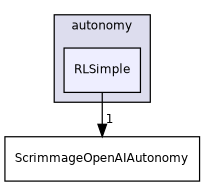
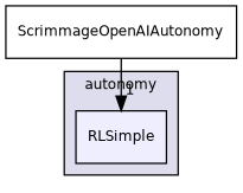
  digraph {
    compound=true
    node [fontname=Helvetica fontsize=10 shape=box]
    n1 [fillcolor="#eeeeff" label=RLSimple pencolor=black style=filled]
    n2 [label=ScrimmageOpenAIAutonomy]
    subgraph cluster_1 {
      bgcolor="#ddddee"
      fontname=Helvetica
      fontsize=10
      label=autonomy
      pencolor=black
      n1
    }
-   n1 -> n2 [headlabel=1 labeldistance=1.5 labelfontname=Helvetica labelfontsize=10]
+   n2 -> n1 [headlabel=1 labeldistance=1.5 labelfontname=Helvetica labelfontsize=10]
  }
